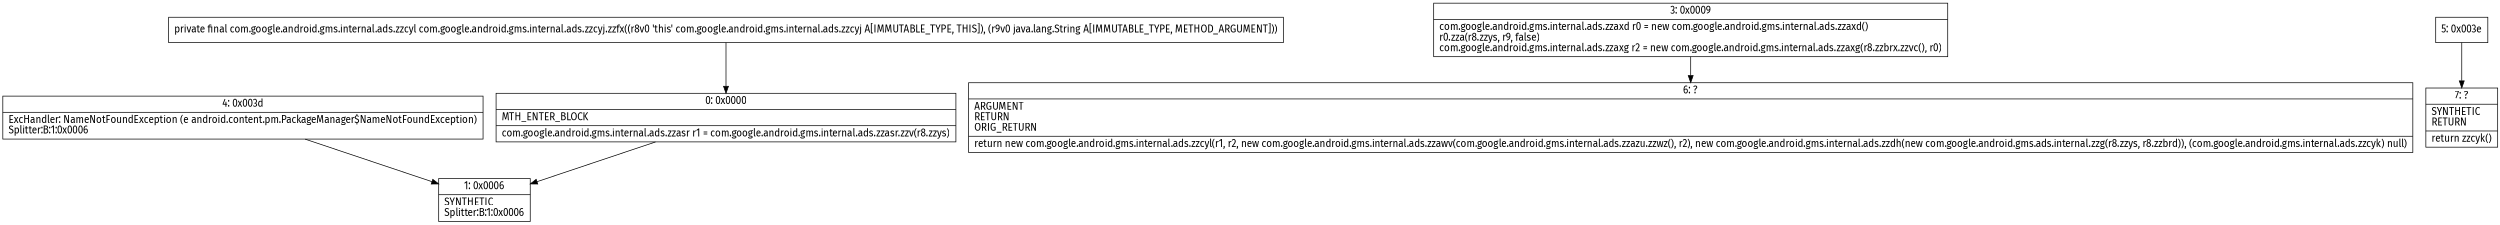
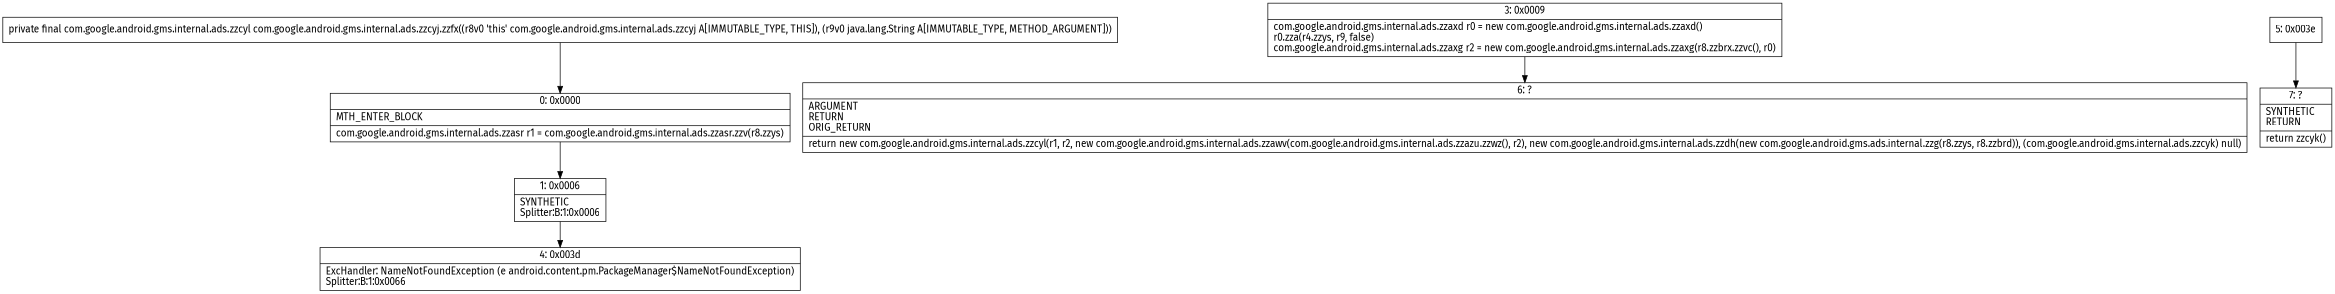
  digraph {
    fontname="Fira Sans"
    node [fontname="Fira Sans" shape=record]
    edge [fontname="Fira Sans"]
    n1 [label="{0\:\ 0x0000|MTH_ENTER_BLOCK\l|com.google.android.gms.internal.ads.zzasr r1 = com.google.android.gms.internal.ads.zzasr.zzv(r8.zzys)\l}"]
    n2 [label="{1\:\ 0x0006|SYNTHETIC\lSplitter:B:1:0x0006\l}"]
-   n3 [label="{4\:\ 0x003d|ExcHandler: NameNotFoundException (e android.content.pm.PackageManager$NameNotFoundException)\lSplitter:B:1:0x0006\l}"]
-   n4 [label="{3\:\ 0x0009|com.google.android.gms.internal.ads.zzaxd r0 = new com.google.android.gms.internal.ads.zzaxd()\lr0.zza(r8.zzys, r9, false)\lcom.google.android.gms.internal.ads.zzaxg r2 = new com.google.android.gms.internal.ads.zzaxg(r8.zzbrx.zzvc(), r0)\l}"]
+   n3 [label="{4\:\ 0x003d|ExcHandler: NameNotFoundException (e android.content.pm.PackageManager$NameNotFoundException)\lSplitter:B:1:0x0066\l}"]
+   n4 [label="{3\:\ 0x0009|com.google.android.gms.internal.ads.zzaxd r0 = new com.google.android.gms.internal.ads.zzaxd()\lr0.zza(r4.zzys, r9, false)\lcom.google.android.gms.internal.ads.zzaxg r2 = new com.google.android.gms.internal.ads.zzaxg(r8.zzbrx.zzvc(), r0)\l}"]
    n5 [label="{6\:\ ?|ARGUMENT\lRETURN\lORIG_RETURN\l|return new com.google.android.gms.internal.ads.zzcyl(r1, r2, new com.google.android.gms.internal.ads.zzawv(com.google.android.gms.internal.ads.zzazu.zzwz(), r2), new com.google.android.gms.internal.ads.zzdh(new com.google.android.gms.ads.internal.zzg(r8.zzys, r8.zzbrd)), (com.google.android.gms.internal.ads.zzcyk) null)\l}"]
    n6 [label="{5\:\ 0x003e}"]
    n7 [label="{7\:\ ?|SYNTHETIC\lRETURN\l|return zzcyk()\l}"]
    n8 [label="{private final com.google.android.gms.internal.ads.zzcyl com.google.android.gms.internal.ads.zzcyj.zzfx((r8v0 'this' com.google.android.gms.internal.ads.zzcyj A[IMMUTABLE_TYPE, THIS]), (r9v0 java.lang.String A[IMMUTABLE_TYPE, METHOD_ARGUMENT])) }"]
    n1 -> n2
-   n3 -> n2
+   n2 -> n3
    n4 -> n5
    n6 -> n7
    n8 -> n1
  }
